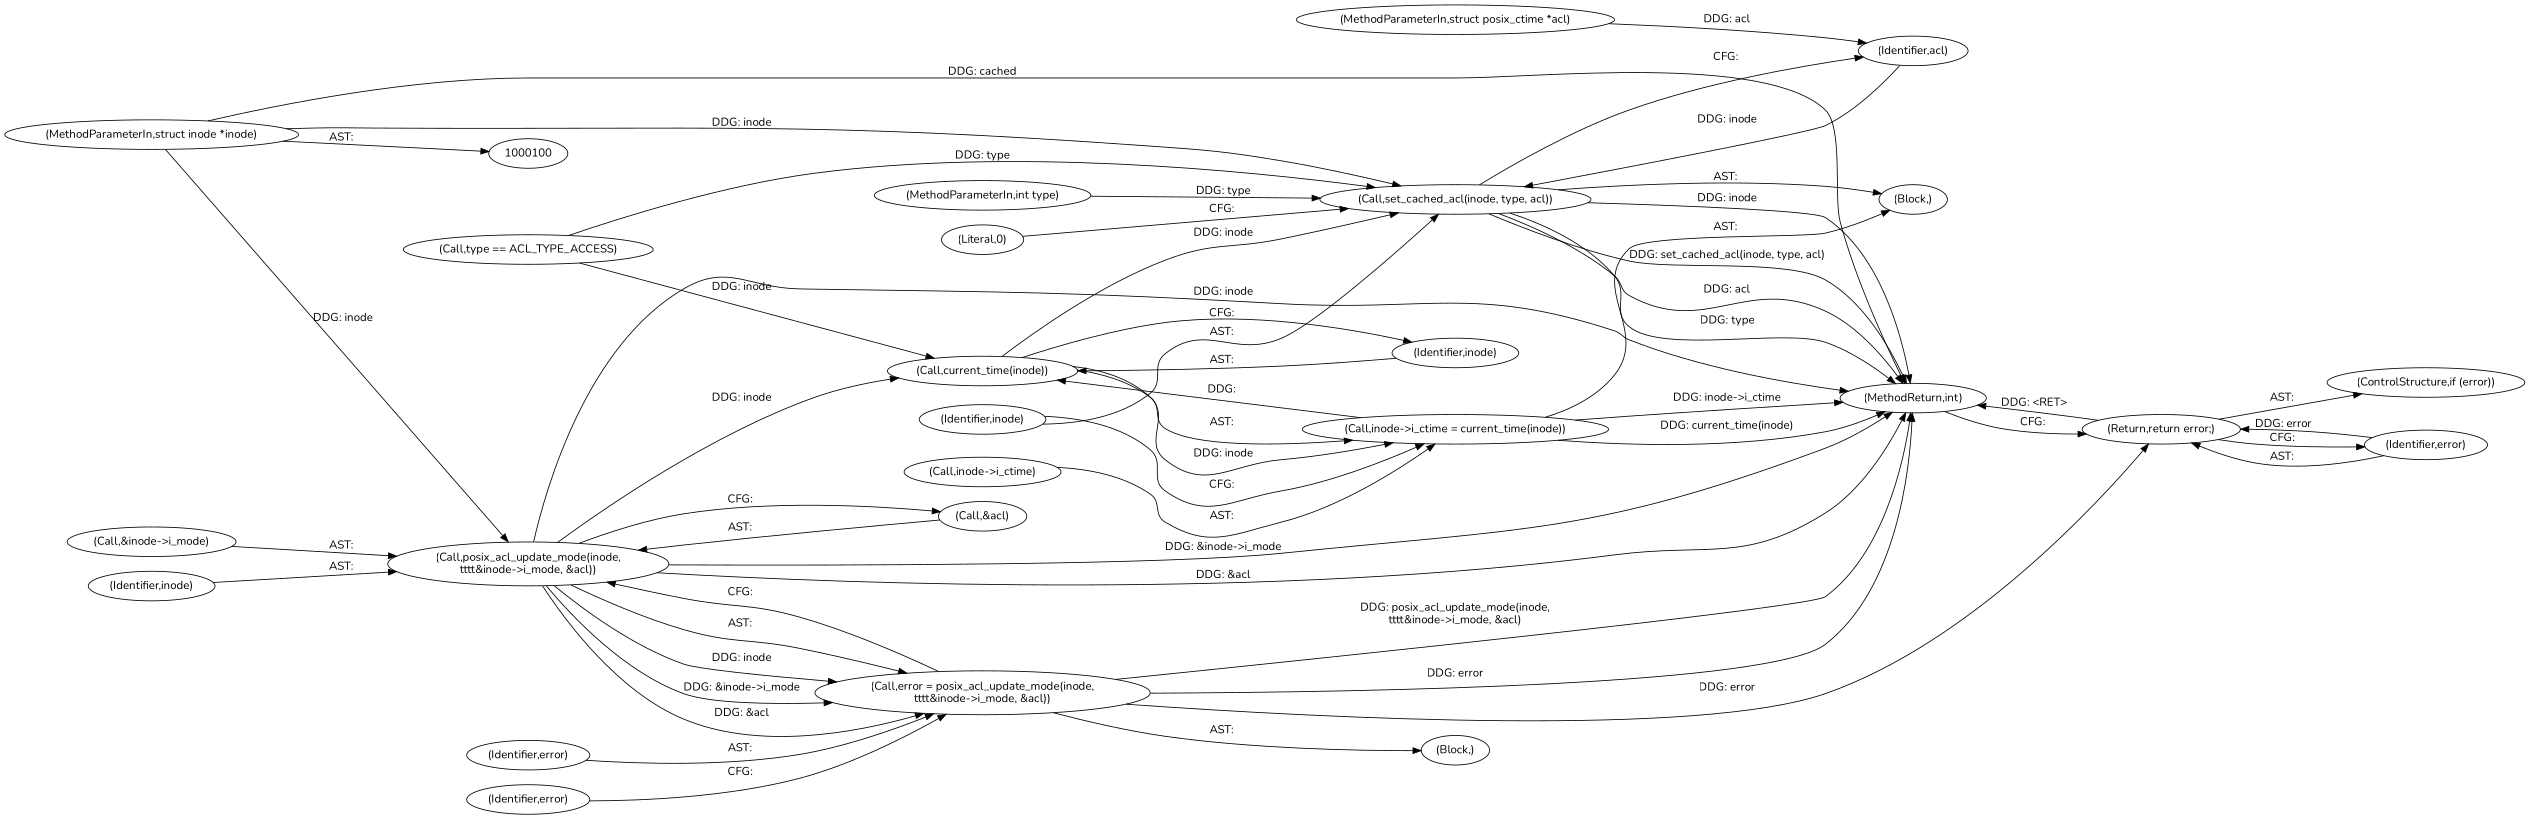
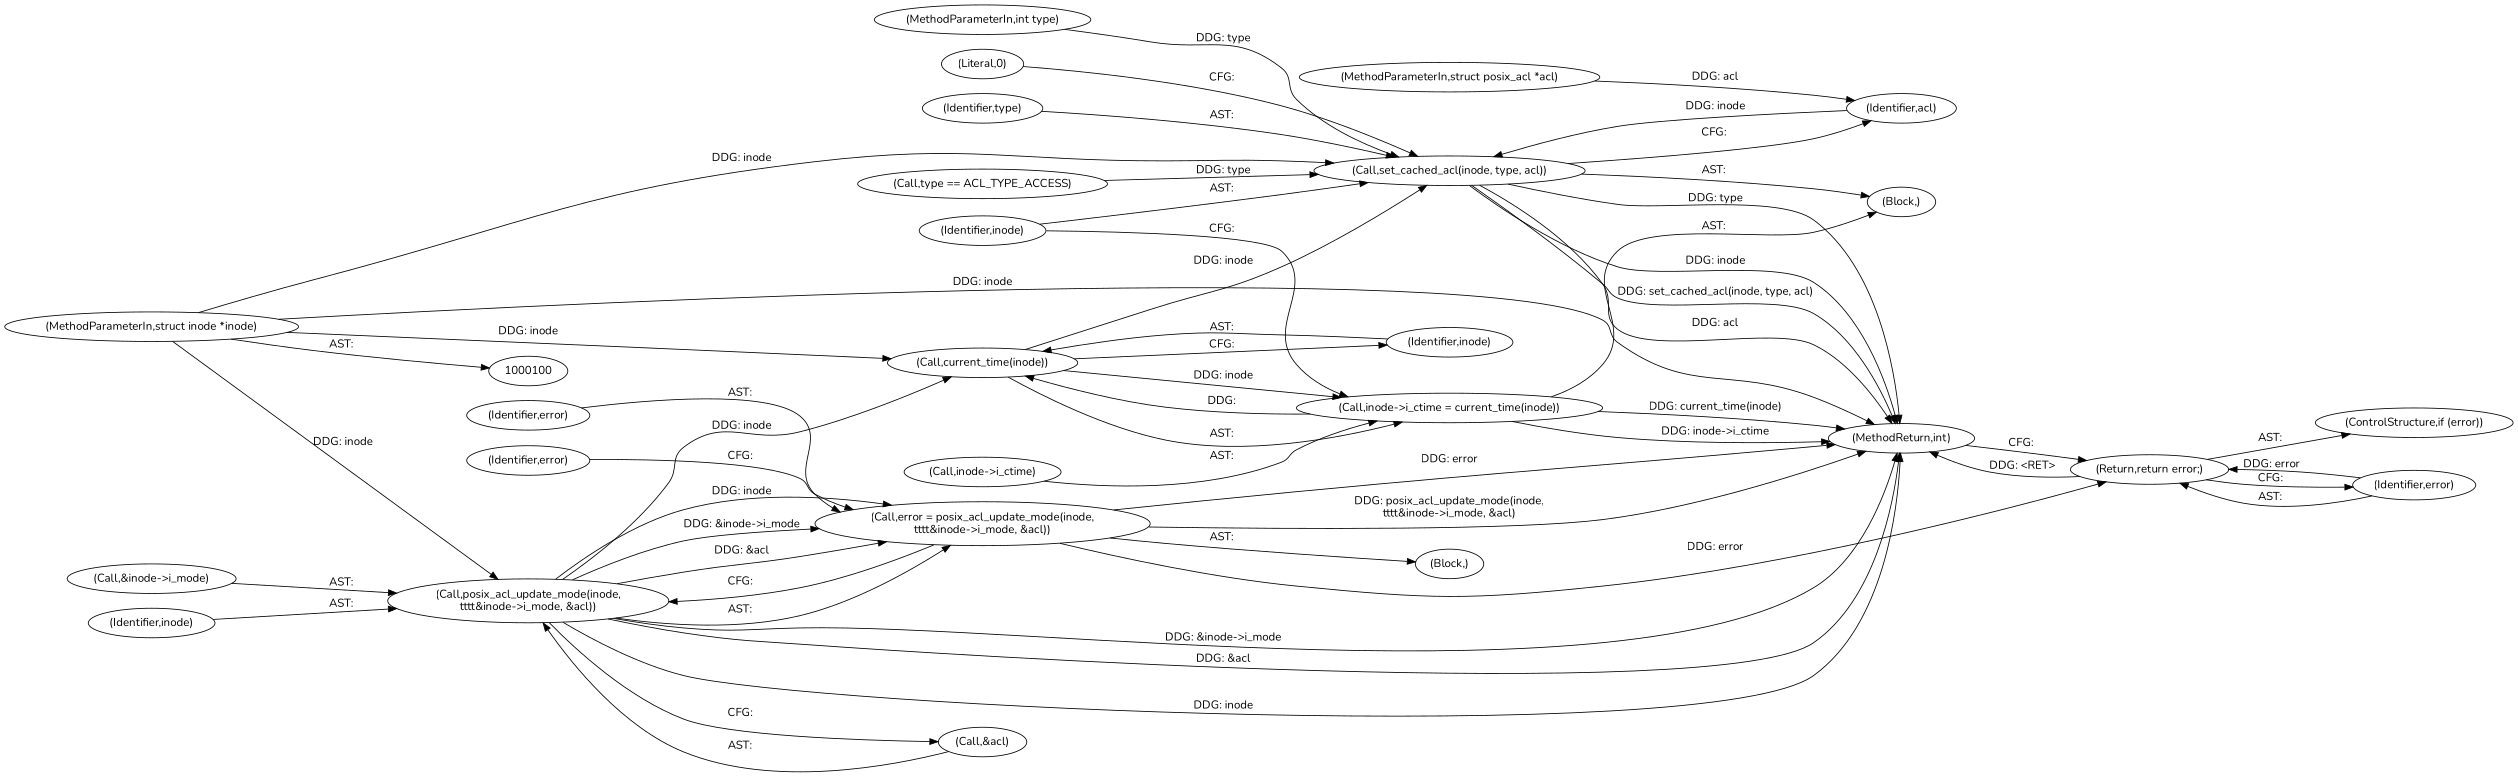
  digraph {
    fontname=Nunito
    rankdir=LR
    node [fontname=Nunito]
    edge [fontname=Nunito]
    n1 [label="(Call,posix_acl_update_mode(inode,\n\t\t\t\t&inode->i_mode, &acl))"]
    n2 [label="(Call,error = posix_acl_update_mode(inode,\n\t\t\t\t&inode->i_mode, &acl))"]
    n3 [label="(Call,current_time(inode))"]
    n4 [label="(Call,&acl)"]
    n5 [label="(MethodReturn,int)"]
    n6 [label="(Return,return error;)"]
    n7 [label="(Block,)"]
    n8 [label="(Call,set_cached_acl(inode, type, acl))"]
    n9 [label="(Call,inode->i_ctime = current_time(inode))"]
    n10 [label="(Identifier,inode)"]
    n11 [label="(MethodParameterIn,struct inode *inode)"]
    1000100
    n13 [label="(Block,)"]
    n14 [label="(Identifier,acl)"]
    n15 [label="(ControlStructure,if (error))"]
    n16 [label="(Identifier,error)"]
    n17 [label="(MethodParameterIn,int type)"]
    n18 [label="(Call,&inode->i_mode)"]
    n19 [label="(Literal,0)"]
    n20 [label="(Identifier,error)"]
+   n21 [label="(Identifier,type)"]
    n22 [label="(Call,type == ACL_TYPE_ACCESS)"]
    n23 [label="(Identifier,error)"]
    n24 [label="(Call,inode->i_ctime)"]
-   n25 [label="(MethodParameterIn,struct posix_ctime *acl)"]
+   n25 [label="(MethodParameterIn,struct posix_acl *acl)"]
    n26 [label="(Identifier,inode)"]
    n27 [label="(Identifier,inode)"]
    n1 -> n2 [label="AST: "]
    n1 -> n2 [label="DDG: inode"]
    n1 -> n2 [label="DDG: &inode->i_mode"]
    n1 -> n2 [label="DDG: &acl"]
    n1 -> n3 [label="DDG: inode"]
    n1 -> n4 [label="CFG: "]
    n1 -> n5 [label="DDG: inode"]
    n1 -> n5 [label="DDG: &inode->i_mode"]
    n1 -> n5 [label="DDG: &acl"]
    n2 -> n1 [label="CFG: "]
    n2 -> n5 [label="DDG: error"]
    n2 -> n5 [label="DDG: posix_acl_update_mode(inode,\n\t\t\t\t&inode->i_mode, &acl)"]
    n2 -> n6 [label="DDG: error"]
    n2 -> n7 [label="AST: "]
    n3 -> n8 [label="DDG: inode"]
    n3 -> n9 [label="AST: "]
    n3 -> n9 [label="DDG: inode"]
    n3 -> n10 [label="CFG: "]
    n4 -> n1 [label="AST: "]
    n5 -> n6 [label="CFG: "]
    n6 -> n5 [label="DDG: <RET>"]
    n6 -> n15 [label="AST: "]
    n6 -> n16 [label="CFG: "]
    n8 -> n5 [label="DDG: inode"]
    n8 -> n5 [label="DDG: set_cached_acl(inode, type, acl)"]
    n8 -> n5 [label="DDG: acl"]
    n8 -> n5 [label="DDG: type"]
    n8 -> n13 [label="AST: "]
    n8 -> n14 [label="CFG: "]
    n9 -> n3 [label="DDG: "]
    n9 -> n5 [label="DDG: inode->i_ctime"]
    n9 -> n5 [label="DDG: current_time(inode)"]
    n9 -> n13 [label="AST: "]
    n10 -> n3 [label="AST: "]
    n11 -> n1 [label="DDG: inode"]
-   n22 -> n3 [label="DDG: inode"]
-   n11 -> n5 [label="DDG: cached"]
+   n11 -> n3 [label="DDG: inode"]
+   n11 -> n5 [label="DDG: inode"]
    n11 -> n8 [label="DDG: inode"]
    n11 -> 1000100 [label="AST: "]
    n14 -> n8 [label="DDG: inode"]
    n16 -> n6 [label="AST: "]
    n16 -> n6 [label="DDG: error"]
    n17 -> n8 [label="DDG: type"]
    n18 -> n1 [label="AST: "]
    n19 -> n8 [label="CFG: "]
    n20 -> n2 [label="AST: "]
+   n21 -> n8 [label="AST: "]
    n22 -> n8 [label="DDG: type"]
    n23 -> n2 [label="CFG: "]
    n24 -> n9 [label="AST: "]
    n25 -> n14 [label="DDG: acl"]
    n26 -> n8 [label="AST: "]
    n26 -> n9 [label="CFG: "]
    n27 -> n1 [label="AST: "]
  }
